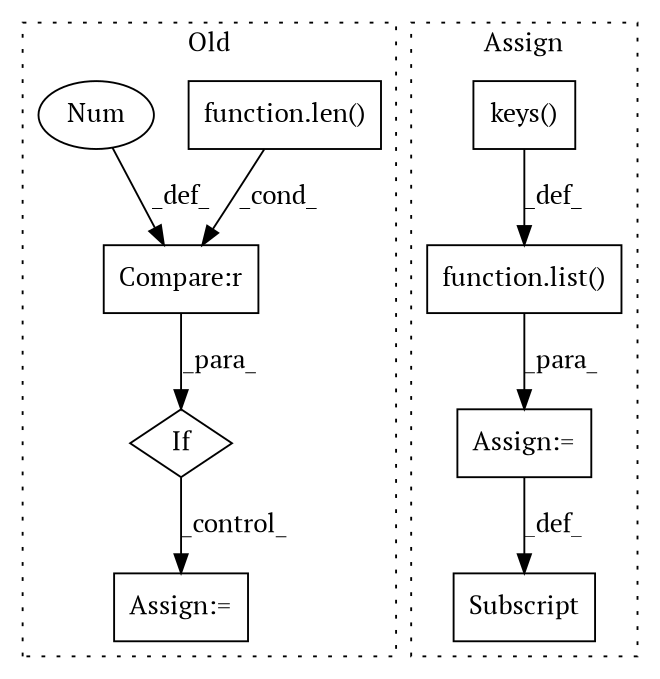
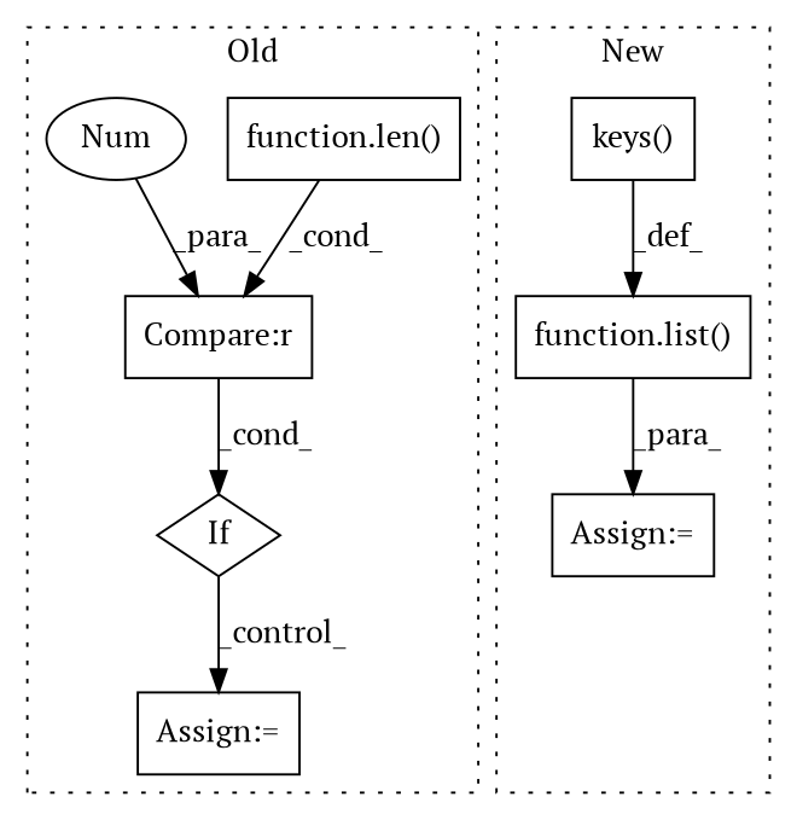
  digraph {
    fontname="PT Serif"
    node [a=75 fontname="PT Serif" l=3 shape=box]
    edge [fontname="PT Serif"]
    n1 [l="4,1" label="function.len()" s="4611,4633"]
    n2 [a=40 l=28 label="Compare:r" s=4611]
    n3 [a=76 l=1 label=Num s=4638 shape=ellipse]
    n4 [a=96 label=If s=4567 shape=diamond]
    n5 [a=68 label="Assign:=" s=5250]
    n6 [l=19 label="keys()" s=4591]
    n7 [l="5,1" label="function.list()" s="4586,4610"]
-   n8 [a=63 l="75,0" label=Subscript s="4810,0"]
    n9 [a=68 label="Assign:=" s=4583]
    subgraph cluster_1 {
      label=Old
      style=dotted
      n1
      n2
      n3
      n4
      n5
    }
    subgraph cluster_2 {
-     label=Assign
+     label=New
      style=dotted
      n6
      n7
-     n8
      n9
    }
    n1 -> n2 [label=_cond_]
-   n2 -> n4 [label=_para_]
-   n3 -> n2 [label=_def_]
+   n2 -> n4 [label=_cond_]
+   n3 -> n2 [label=_para_]
    n4 -> n5 [label=_control_]
    n6 -> n7 [label=_def_]
    n7 -> n9 [label=_para_]
-   n9 -> n8 [label=_def_]
  }
